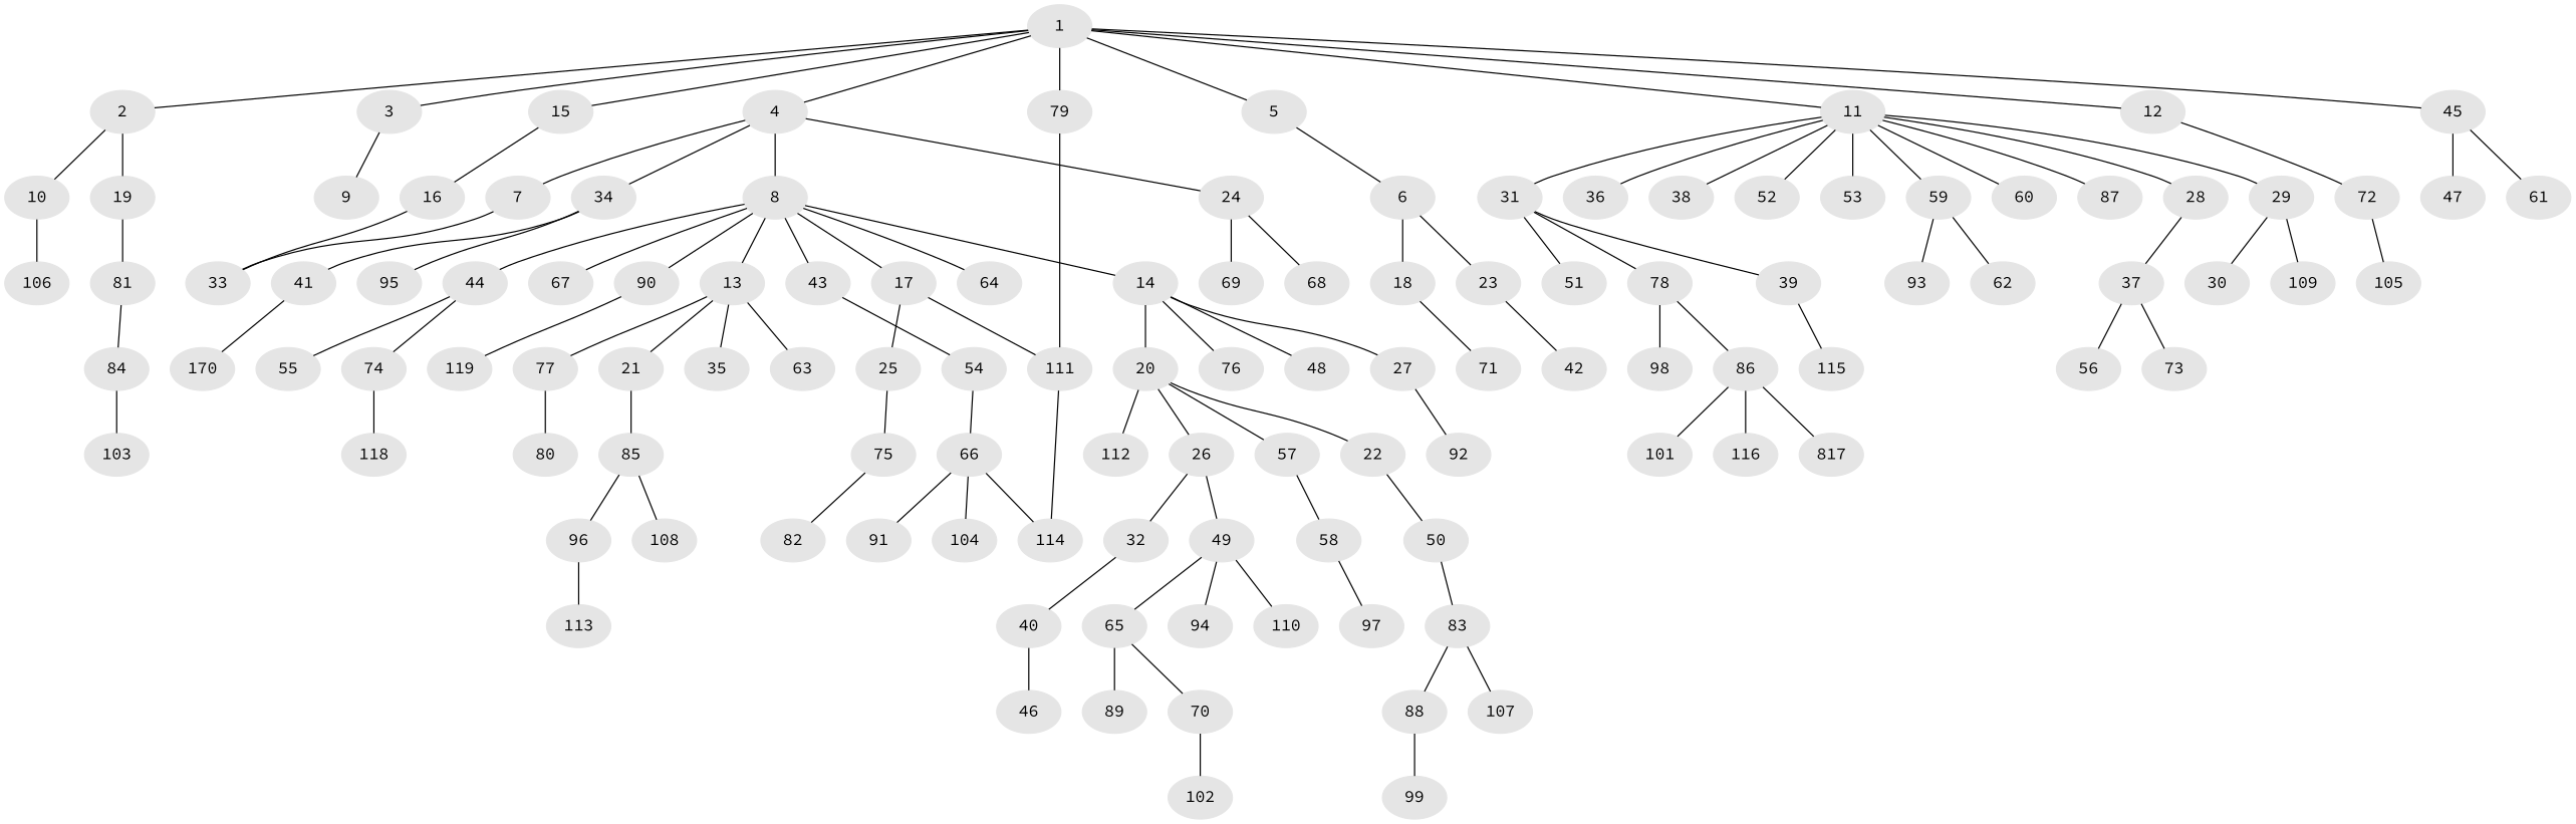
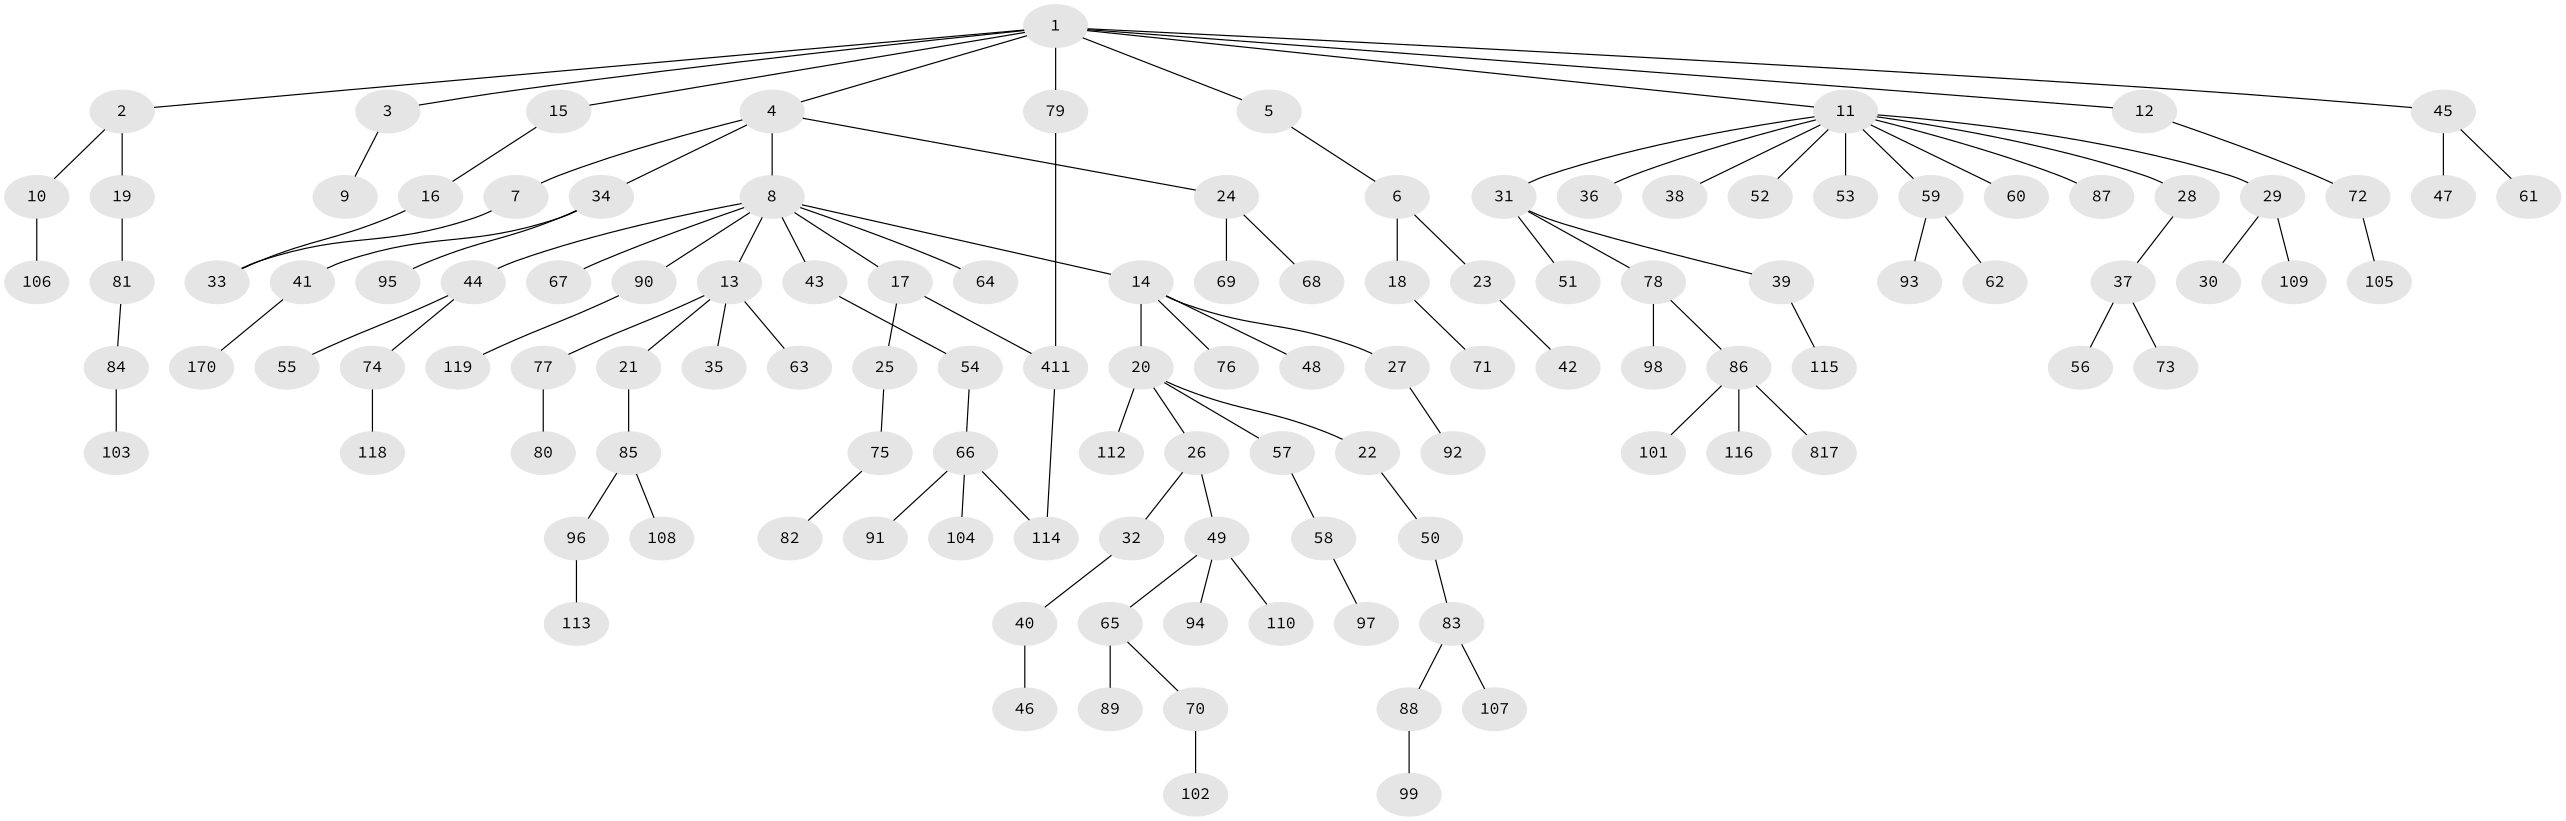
  graph {
    fontname="Source Code Pro"
    node [color=gray90 fontname="Source Code Pro" style=filled]
    edge [fontname="Source Code Pro"]
    1
    2
    3
    4
    5
    11
    12
    15
    45
    79
    10
    19
    9
    7
    8
    24
    34
    6
    28
    29
    31
    36
    38
    52
    53
    59
    60
    87
    72
    16
    47
    61
-   111
+   111 [label=411]
    106
    81
    33
    13
    14
    17
    43
    44
    64
    67
    90
    68
    69
    41
    95
    18
    23
    71
    42
    21
    35
    63
    77
    20
    27
    48
    76
    25
    54
    55
    74
    119
    37
    30
    109
    39
    51
    78
    62
    93
    105
    85
    80
    22
    26
    57
    112
    92
    75
    114
    84
    50
    32
    49
    58
    96
    108
    83
    82
    40
    65
    94
    110
    56
    73
    115
    86
    98
    46
    n103 [label=170]
    66
    118
    70
    89
    88
    107
    91
    104
    97
    102
    101
    116
    n116 [label=817]
    103
    99
    113
    1 -- 2
    1 -- 3
    1 -- 4
    1 -- 5
    1 -- 11
    1 -- 12
    1 -- 15
    1 -- 45
    1 -- 79
    2 -- 10
    2 -- 19
    3 -- 9
    4 -- 7
    4 -- 8
    4 -- 24
    4 -- 34
    5 -- 6
    11 -- 28
    11 -- 29
    11 -- 31
    11 -- 36
    11 -- 38
    11 -- 52
    11 -- 53
    11 -- 59
    11 -- 60
    11 -- 87
    12 -- 72
    15 -- 16
    45 -- 47
    45 -- 61
    79 -- 111
    10 -- 106
    19 -- 81
    7 -- 33
    8 -- 13
    8 -- 14
    8 -- 17
    8 -- 43
    8 -- 44
    8 -- 64
    8 -- 67
    8 -- 90
    24 -- 68
    24 -- 69
    34 -- 41
    34 -- 95
    6 -- 18
    6 -- 23
    28 -- 37
    29 -- 30
    29 -- 109
    31 -- 39
    31 -- 51
    31 -- 78
    59 -- 62
    59 -- 93
    72 -- 105
    16 -- 33
    111 -- 114
    81 -- 84
    13 -- 21
    13 -- 35
    13 -- 63
    13 -- 77
    14 -- 20
    14 -- 27
    14 -- 48
    14 -- 76
    17 -- 111
    17 -- 25
    43 -- 54
    44 -- 55
    44 -- 74
    90 -- 119
    41 -- n103
    18 -- 71
    23 -- 42
    21 -- 85
    77 -- 80
    20 -- 22
    20 -- 26
    20 -- 57
    20 -- 112
    27 -- 92
    25 -- 75
    54 -- 66
    74 -- 118
    37 -- 56
    37 -- 73
    39 -- 115
    78 -- 86
    78 -- 98
    85 -- 96
    85 -- 108
    22 -- 50
    26 -- 32
    26 -- 49
    57 -- 58
    75 -- 82
    84 -- 103
    50 -- 83
    32 -- 40
    49 -- 65
    49 -- 94
    49 -- 110
    58 -- 97
    96 -- 113
    83 -- 88
    83 -- 107
    40 -- 46
    65 -- 70
    65 -- 89
    86 -- 101
    86 -- 116
    86 -- n116
    66 -- 114
    66 -- 91
    66 -- 104
    70 -- 102
    88 -- 99
  }
